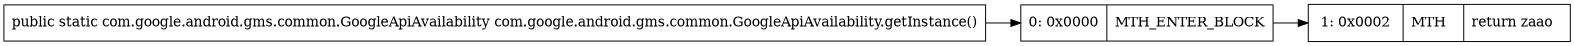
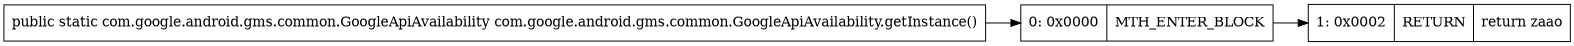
  digraph {
    rankdir=LR
    node [shape=record]
    n1 [label="{0\:\ 0x0000|MTH_ENTER_BLOCK\l}"]
-   n2 [label="{1\:\ 0x0002|MTH\l|return zaao\l}"]
+   n2 [label="{1\:\ 0x0002|RETURN\l|return zaao\l}"]
    n3 [label="{public static com.google.android.gms.common.GoogleApiAvailability com.google.android.gms.common.GoogleApiAvailability.getInstance() }"]
    n1 -> n2
    n3 -> n1
  }
